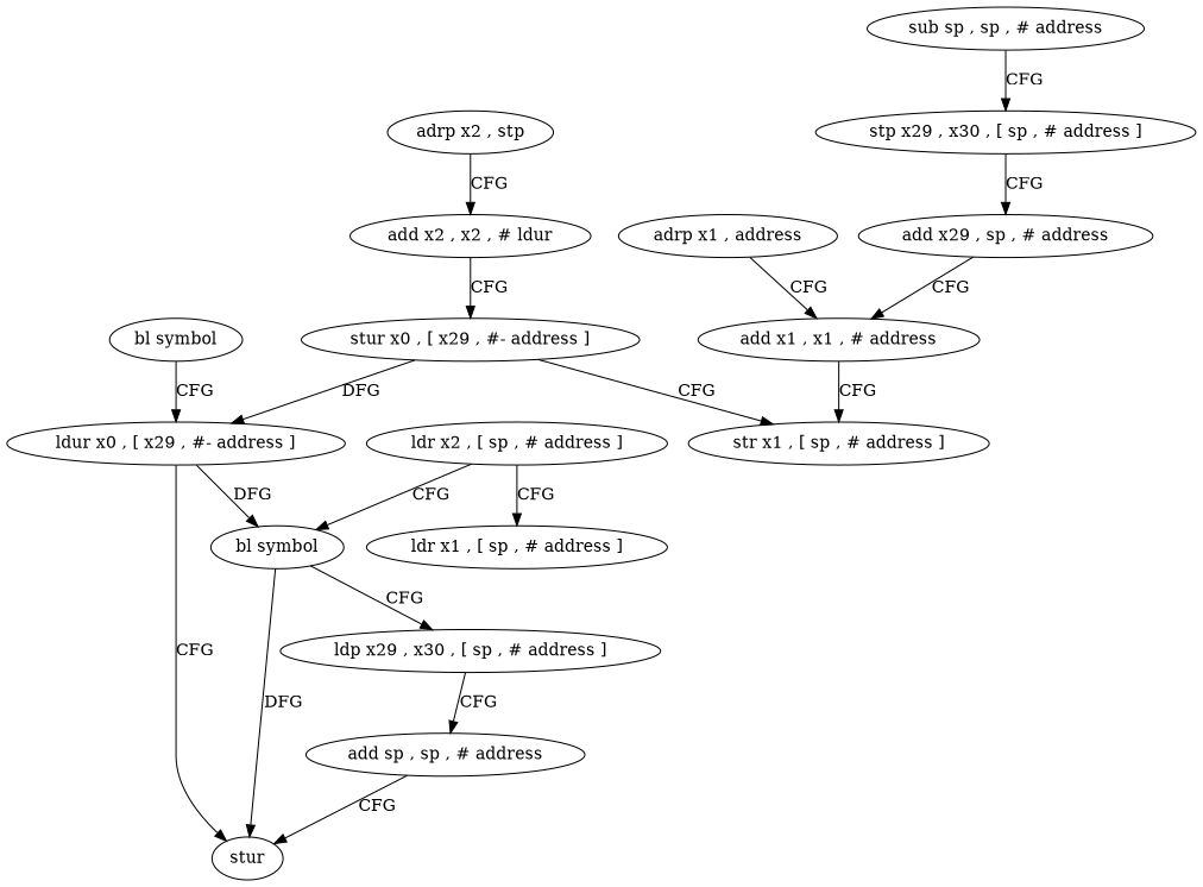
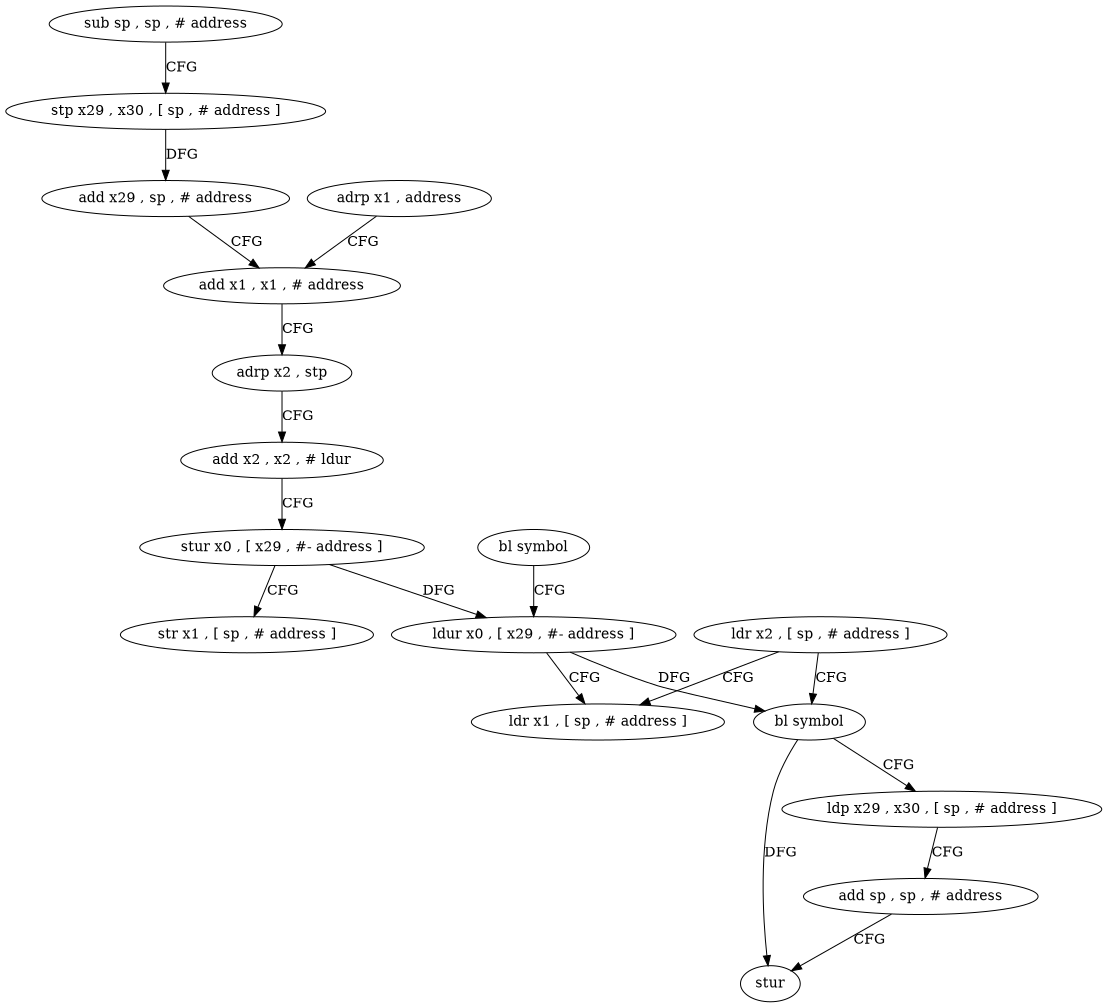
  digraph {
    n1 [label="sub sp , sp , # address"]
    n2 [label="stp x29 , x30 , [ sp , # address ]"]
    n3 [label="add x29 , sp , # address"]
    n4 [label="add x1 , x1 , # address"]
    n5 [label="adrp x1 , address"]
    n6 [label="adrp x2 , stp"]
    n7 [label="add x2 , x2 , # ldur"]
    n8 [label="stur x0 , [ x29 , #- address ]"]
    n9 [label="str x1 , [ sp , # address ]"]
    n10 [label="ldur x0 , [ x29 , #- address ]"]
    n11 [label="ldr x1 , [ sp , # address ]"]
    n12 [label="bl symbol"]
    n13 [label="bl symbol"]
    n14 [label="ldp x29 , x30 , [ sp , # address ]"]
    n15 [label=stur]
    n16 [label="ldr x2 , [ sp , # address ]"]
    n17 [label="add sp , sp , # address"]
    n1 -> n2 [label=CFG]
-   n2 -> n3 [label=CFG]
+   n2 -> n3 [label=DFG]
    n3 -> n4 [label=CFG]
-   n4 -> n9 [label=CFG]
+   n4 -> n6 [label=CFG]
    n5 -> n4 [label=CFG]
    n6 -> n7 [label=CFG]
    n7 -> n8 [label=CFG]
    n8 -> n9 [label=CFG]
    n8 -> n10 [label=DFG]
-   n10 -> n15 [label=CFG]
+   n10 -> n11 [label=CFG]
    n10 -> n12 [label=DFG]
    n12 -> n14 [label=CFG]
    n12 -> n15 [label=DFG]
    n13 -> n10 [label=CFG]
    n14 -> n17 [label=CFG]
    n16 -> n11 [label=CFG]
    n16 -> n12 [label=CFG]
    n17 -> n15 [label=CFG]
  }
